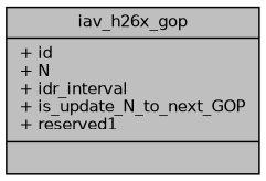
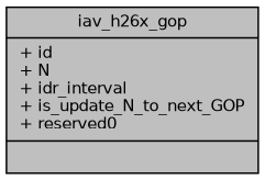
  digraph {
-   n1 [color=black fillcolor=grey75 fontcolor=black fontname=Helvetica fontsize=10 height=0.2 label="{iav_h26x_gop\n|+ id\l+ N\l+ idr_interval\l+ is_update_N_to_next_GOP\l+ reserved1\l|}" shape=record style=filled width=0.4]
+   n1 [color=black fillcolor=grey75 fontcolor=black fontname=Helvetica fontsize=10 height=0.2 label="{iav_h26x_gop\n|+ id\l+ N\l+ idr_interval\l+ is_update_N_to_next_GOP\l+ reserved0\l|}" shape=record style=filled width=0.4]
  }
